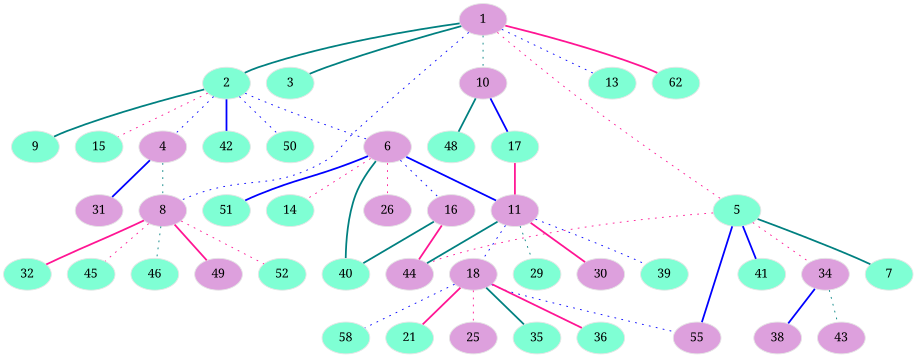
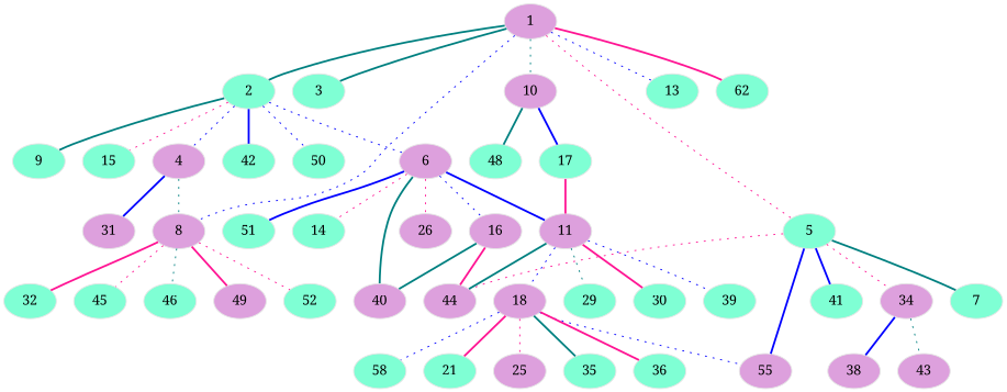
  graph {
    fontname="Noto Serif"
    node [color=gray90 fillcolor=aquamarine fontname="Noto Serif" style=filled]
    edge [color=blue fontname="Noto Serif" style=bold]
    1 [fillcolor=plum super="+28"]
    2 [super="+22"]
    3
    5 [super="+37"]
    8 [fillcolor=plum super="+20"]
    10 [fillcolor=plum super="+12"]
    13 [super="+19"]
    62
    4 [fillcolor=plum super="+56"]
    6 [fillcolor=plum super="+23"]
    9 [super="+27"]
    15
    42
    50
    7
    34 [fillcolor=plum]
    41
    44 [fillcolor=plum]
    55 [fillcolor=plum]
    32
    45
    46 [super="+59"]
    49 [fillcolor=plum]
    52
    17
    48
    11 [fillcolor=plum super="+33"]
    18 [fillcolor=plum super="+24"]
    29
-   30 [fillcolor=plum]
+   30
    39 [super="+60"]
    31 [fillcolor=plum]
    14
    16 [fillcolor=plum super="+53"]
    26 [fillcolor=plum]
-   40
+   40 [fillcolor=plum]
    51 [super="+61"]
    38 [fillcolor=plum super="+47"]
    43 [fillcolor=plum super="+54"]
    21
    25 [fillcolor=plum super="+57"]
    35
    36 [super="+63"]
    58
    1 -- 2 [color=teal]
    1 -- 3 [color=teal]
    1 -- 5 [color=deeppink style=dotted]
    1 -- 8 [style=dotted]
    1 -- 10 [color=teal style=dotted]
    1 -- 13 [style=dotted]
    1 -- 62 [color=deeppink]
    2 -- 4 [style=dotted]
    2 -- 6 [style=dotted]
    2 -- 9 [color=teal]
    2 -- 15 [color=deeppink style=dotted]
    2 -- 42
    2 -- 50 [style=dotted]
    5 -- 7 [color=teal]
    5 -- 34 [color=deeppink style=dotted]
    5 -- 41
    5 -- 44 [color=deeppink style=dotted]
    5 -- 55
    8 -- 32 [color=deeppink]
    8 -- 45 [color=deeppink style=dotted]
    8 -- 46 [color=teal style=dotted]
    8 -- 49 [color=deeppink]
    8 -- 52 [color=deeppink style=dotted]
    10 -- 17
    10 -- 48 [color=teal]
    4 -- 8 [color=teal style=dotted]
    4 -- 31
    6 -- 11
    6 -- 14 [color=deeppink style=dotted]
    6 -- 16 [style=dotted]
    6 -- 26 [color=deeppink style=dotted]
    6 -- 40 [color=teal]
    6 -- 51
    34 -- 38
    34 -- 43 [color=teal style=dotted]
    17 -- 11 [color=deeppink]
    11 -- 44 [color=teal]
    11 -- 18 [style=dotted]
    11 -- 29 [color=teal style=dotted]
    11 -- 30 [color=deeppink]
    11 -- 39 [style=dotted]
    18 -- 55 [style=dotted]
    18 -- 21 [color=deeppink]
    18 -- 25 [color=deeppink style=dotted]
    18 -- 35 [color=teal]
    18 -- 36 [color=deeppink]
    18 -- 58 [style=dotted]
    16 -- 44 [color=deeppink]
    16 -- 40 [color=teal]
  }
